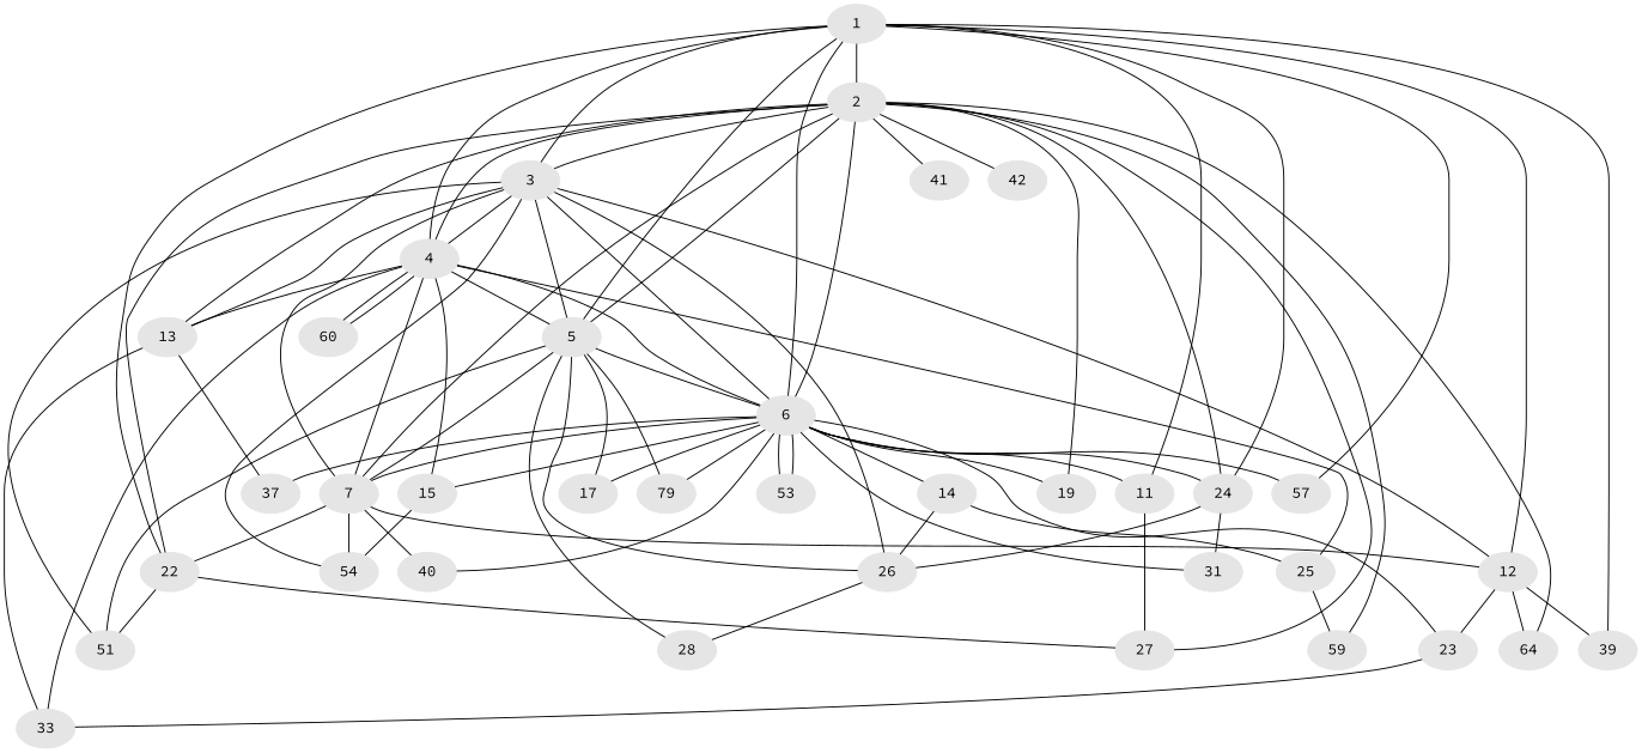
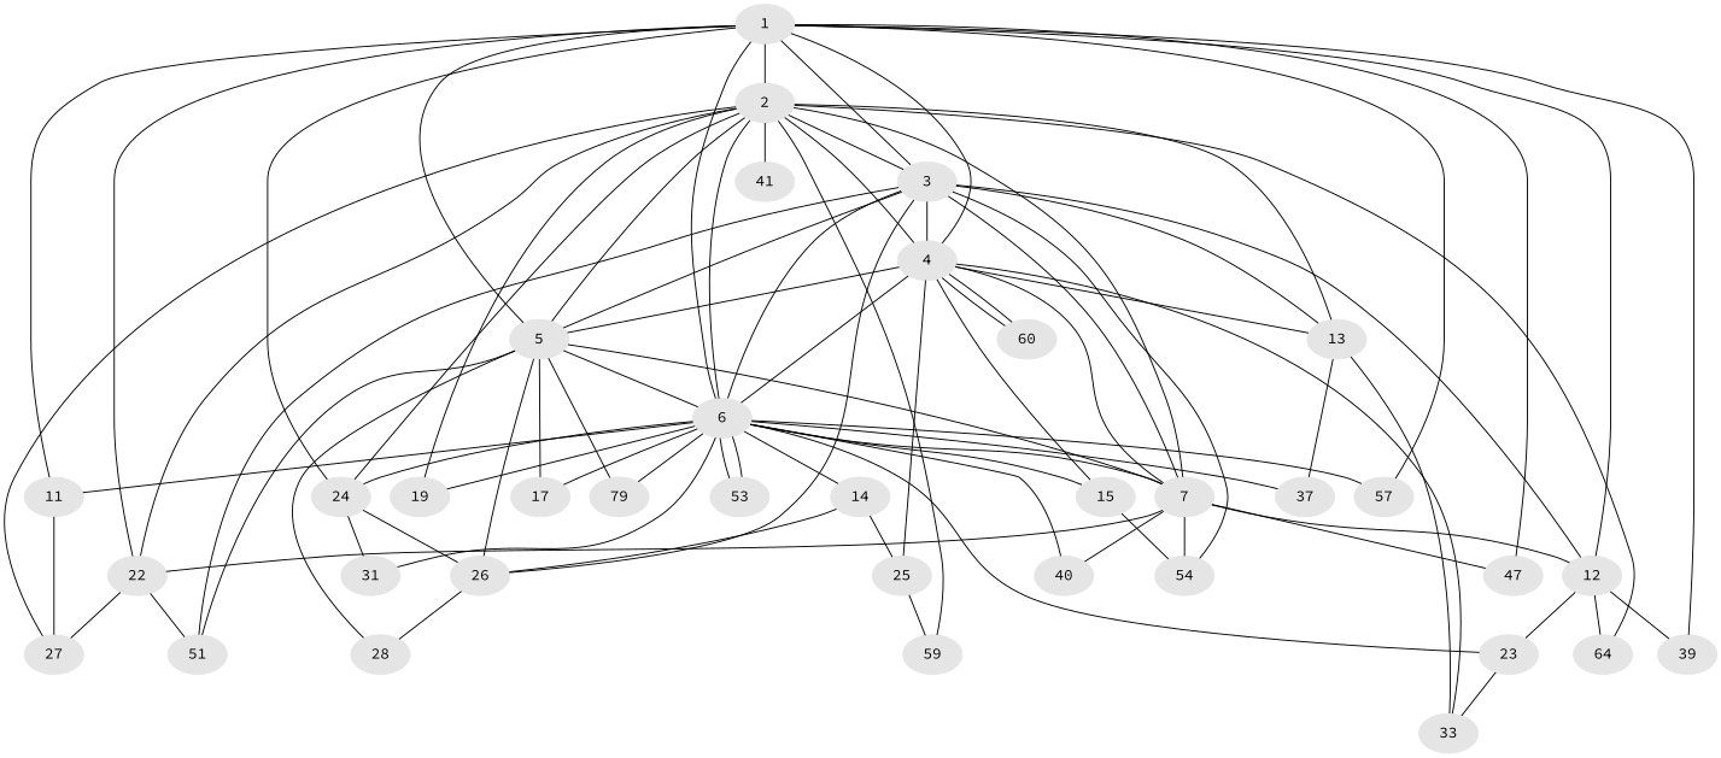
  graph {
    fontname="Source Code Pro"
    node [color=gray90 fontname="Source Code Pro" style=filled]
    edge [fontname="Source Code Pro"]
    1 [super="+10+55+58"]
    2 [super="+32+36+8"]
    3 [super="+66+78+73+71+35+45"]
    4
    5 [super="+63"]
    6 [super="+9"]
    11
    12 [super="+43"]
    22 [super="+48"]
    24 [super="+49+65+74+77+30+50"]
    39 [super="+67"]
+   47 [super="+56"]
    57
    7
    13 [super="+21+16"]
    19
    27
    41
-   42
    59
    64
    26
    51
    54
    15
    25
    33
    60
    17
    28
    79
    14
    23 [super="+34"]
    31
    37
    40 [super="+52"]
    53
    1 -- 2 [weight=5]
    1 -- 3 [weight=2]
    1 -- 4 [weight=2]
    1 -- 5 [weight=3]
    1 -- 6 [weight=4]
    1 -- 11
    1 -- 12 [weight=2]
    1 -- 22
    1 -- 24 [weight=4]
    1 -- 39
+   1 -- 47 [weight=2]
    1 -- 57
    2 -- 3 [weight=4]
    2 -- 4 [weight=3]
    2 -- 5 [weight=2]
    2 -- 6 [weight=6]
    2 -- 22
    2 -- 24
    2 -- 7 [weight=2]
    2 -- 13 [weight=4]
    2 -- 19
    2 -- 27
    2 -- 41 [weight=2]
-   2 -- 42 [weight=2]
    2 -- 59
    2 -- 64
    3 -- 4 [weight=2]
    3 -- 5
    3 -- 6 [weight=5]
    3 -- 12
    3 -- 7
    3 -- 13 [weight=2]
    3 -- 26
    3 -- 51
    3 -- 54
    4 -- 5
    4 -- 6 [weight=2]
    4 -- 7
    4 -- 13
    4 -- 15
    4 -- 25
    4 -- 33
    4 -- 60
    4 -- 60
    5 -- 6 [weight=2]
    5 -- 7 [weight=2]
    5 -- 26
    5 -- 51
    5 -- 17
    5 -- 28
    5 -- 79
    6 -- 11
    6 -- 24 [weight=2]
    6 -- 57
    6 -- 7 [weight=2]
    6 -- 19
    6 -- 15
    6 -- 17
    6 -- 79
    6 -- 14 [weight=2]
    6 -- 23
    6 -- 31
    6 -- 37
    6 -- 40 [weight=2]
    6 -- 53
    6 -- 53
    11 -- 27
    12 -- 39
    12 -- 64
    12 -- 23
    22 -- 27
    22 -- 51
    24 -- 26
    24 -- 31
    7 -- 12
    7 -- 22
+   7 -- 47
    7 -- 54
    7 -- 40
    13 -- 33
    13 -- 37
    26 -- 28
    15 -- 54
    25 -- 59
    14 -- 26
    14 -- 25
    23 -- 33
  }
